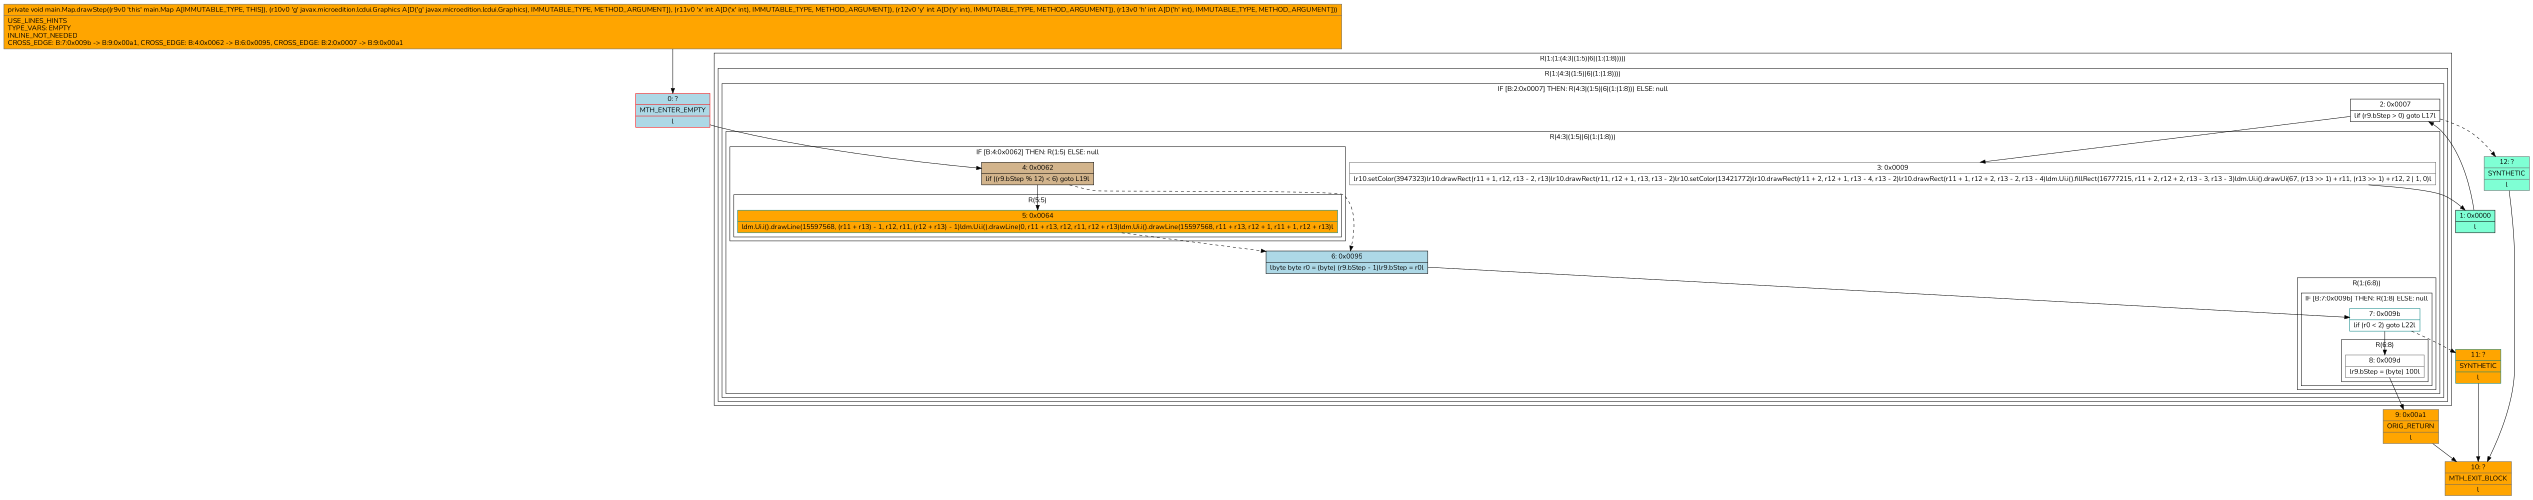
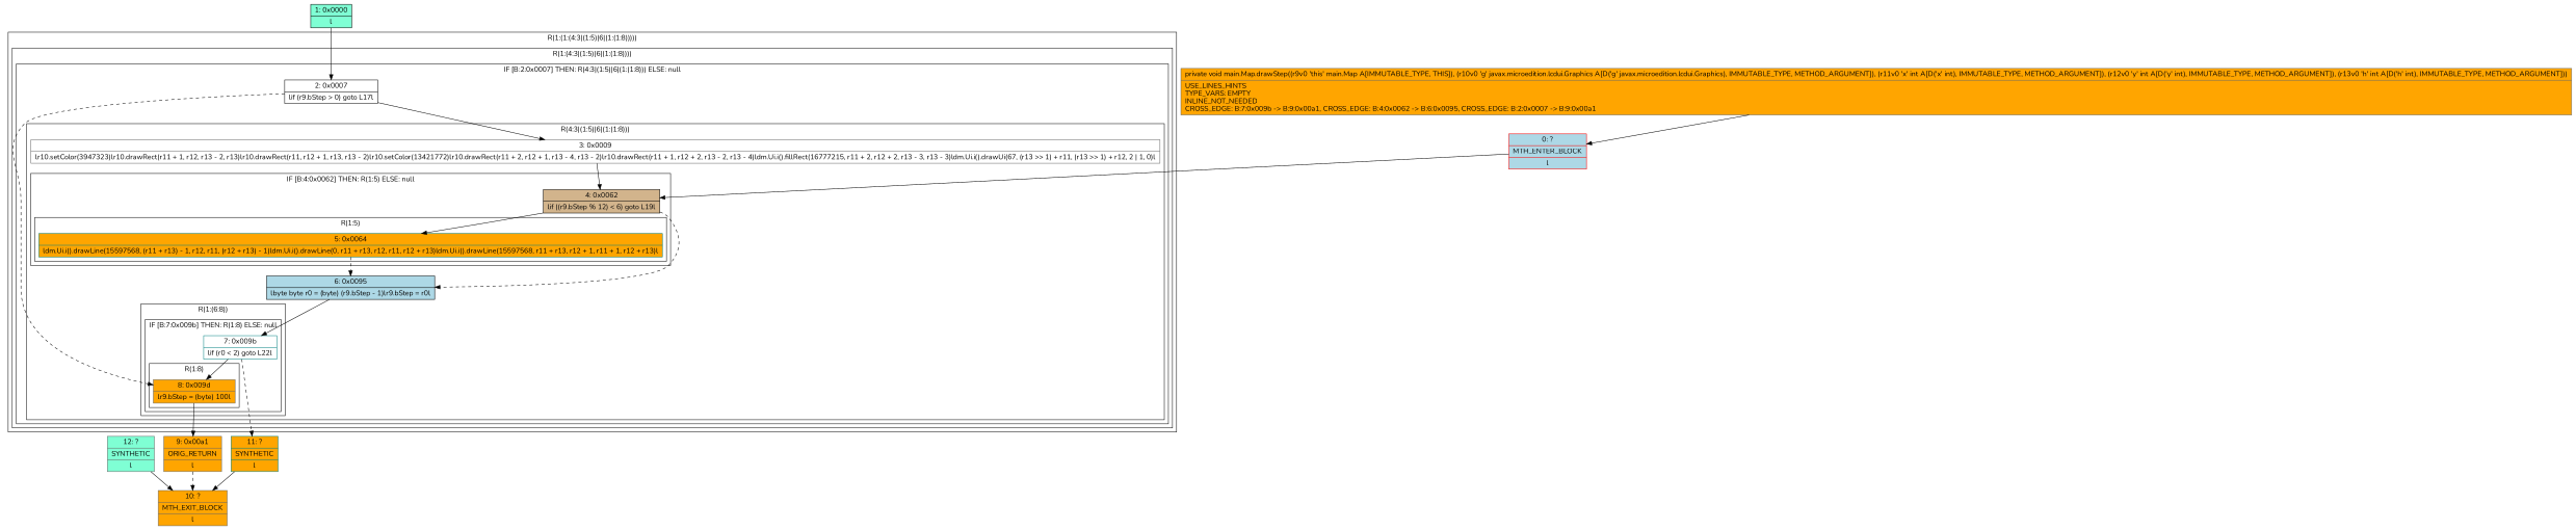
  digraph {
    fontname=Nunito
    node [color=gray40 fillcolor=orange fontname=Nunito shape=record style=filled]
    edge [fontname=Nunito]
    n1 [color=teal label="{5\:\ 0x0064|ldm.Ui.i().drawLine(15597568, (r11 + r13) \- 1, r12, r11, (r12 + r13) \- 1)ldm.Ui.i().drawLine(0, r11 + r13, r12, r11, r12 + r13)ldm.Ui.i().drawLine(15597568, r11 + r13, r12 + 1, r11 + 1, r12 + r13)l}"]
    n2 [color=black fillcolor=tan label="{4\:\ 0x0062|lif ((r9.bStep % 12) \< 6) goto L19l}"]
-   n3 [fillcolor=white label="{8\:\ 0x009d|lr9.bStep = (byte) 100l}"]
+   n3 [label="{8\:\ 0x009d|lr9.bStep = (byte) 100l}"]
    n4 [color=teal fillcolor=white label="{7\:\ 0x009b|lif (r0 \< 2) goto L22l}"]
    n5 [fillcolor=white label="{3\:\ 0x0009|lr10.setColor(3947323)lr10.drawRect(r11 + 1, r12, r13 \- 2, r13)lr10.drawRect(r11, r12 + 1, r13, r13 \- 2)lr10.setColor(13421772)lr10.drawRect(r11 + 2, r12 + 1, r13 \- 4, r13 \- 2)lr10.drawRect(r11 + 1, r12 + 2, r13 \- 2, r13 \- 4)ldm.Ui.i().fillRect(16777215, r11 + 2, r12 + 2, r13 \- 3, r13 \- 3)ldm.Ui.i().drawUi(67, (r13 \>\> 1) + r11, (r13 \>\> 1) + r12, 2 \| 1, 0)l}"]
    n6 [color=black fillcolor=lightblue label="{6\:\ 0x0095|lbyte byte r0 = (byte) (r9.bStep \- 1)lr9.bStep = r0l}"]
    n7 [color=black fillcolor=white label="{2\:\ 0x0007|lif (r9.bStep \> 0) goto L17l}"]
    n8 [label="{9\:\ 0x00a1|ORIG_RETURN\l|l}"]
    n9 [color=teal label="{11\:\ ?|SYNTHETIC\l|l}"]
    n10 [fillcolor=aquamarine label="{12\:\ ?|SYNTHETIC\l|l}"]
    n11 [label="{10\:\ ?|MTH_EXIT_BLOCK\l|l}"]
-   n12 [color=red fillcolor=lightblue label="{0\:\ ?|MTH_ENTER_EMPTY\l|l}"]
+   n12 [color=red fillcolor=lightblue label="{0\:\ ?|MTH_ENTER_BLOCK\l|l}"]
    n13 [color=black fillcolor=aquamarine label="{1\:\ 0x0000|l}"]
    n14 [label="{private void main.Map.drawStep((r9v0 'this' main.Map A[IMMUTABLE_TYPE, THIS]), (r10v0 'g' javax.microedition.lcdui.Graphics A[D('g' javax.microedition.lcdui.Graphics), IMMUTABLE_TYPE, METHOD_ARGUMENT]), (r11v0 'x' int A[D('x' int), IMMUTABLE_TYPE, METHOD_ARGUMENT]), (r12v0 'y' int A[D('y' int), IMMUTABLE_TYPE, METHOD_ARGUMENT]), (r13v0 'h' int A[D('h' int), IMMUTABLE_TYPE, METHOD_ARGUMENT]))  | USE_LINES_HINTS\lTYPE_VARS: EMPTY\lINLINE_NOT_NEEDED\lCROSS_EDGE: B:7:0x009b \-\> B:9:0x00a1, CROSS_EDGE: B:4:0x0062 \-\> B:6:0x0095, CROSS_EDGE: B:2:0x0007 \-\> B:9:0x00a1\l}"]
    subgraph cluster_1 {
      label="R(1:(1:(4:3|(1:5)|6|(1:(1:8)))))"
      subgraph cluster_2 {
        label="R(1:(4:3|(1:5)|6|(1:(1:8))))"
        subgraph cluster_3 {
          label="IF [B:2:0x0007] THEN: R(4:3|(1:5)|6|(1:(1:8))) ELSE: null"
          n7
          subgraph cluster_4 {
            label="R(4:3|(1:5)|6|(1:(1:8)))"
            n5
            n6
            subgraph cluster_5 {
              label="IF [B:4:0x0062] THEN: R(1:5) ELSE: null"
              n2
              subgraph cluster_6 {
-               label="R(5:5)"
+               label="R(1:5)"
                n1
              }
            }
            subgraph cluster_7 {
              label="R(1:(6:8))"
              subgraph cluster_8 {
                label="IF [B:7:0x009b] THEN: R(1:8) ELSE: null"
                n4
                subgraph cluster_9 {
-                 label="R(6:8)"
+                 label="R(1:8)"
                  n3
                }
              }
            }
          }
        }
      }
    }
    n1 -> n6 [style=dashed]
    n2 -> n1
    n2 -> n6 [style=dashed]
    n3 -> n8
    n4 -> n3
    n4 -> n9 [style=dashed]
-   n5 -> n13
+   n5 -> n2
    n6 -> n4
    n7 -> n5
-   n7 -> n10 [style=dashed]
-   n8 -> n11
+   n7 -> n3 [style=dashed]
+   n8 -> n11 [style=dashed]
    n9 -> n11
    n10 -> n11
    n12 -> n2
    n13 -> n7
    n14 -> n12
  }
